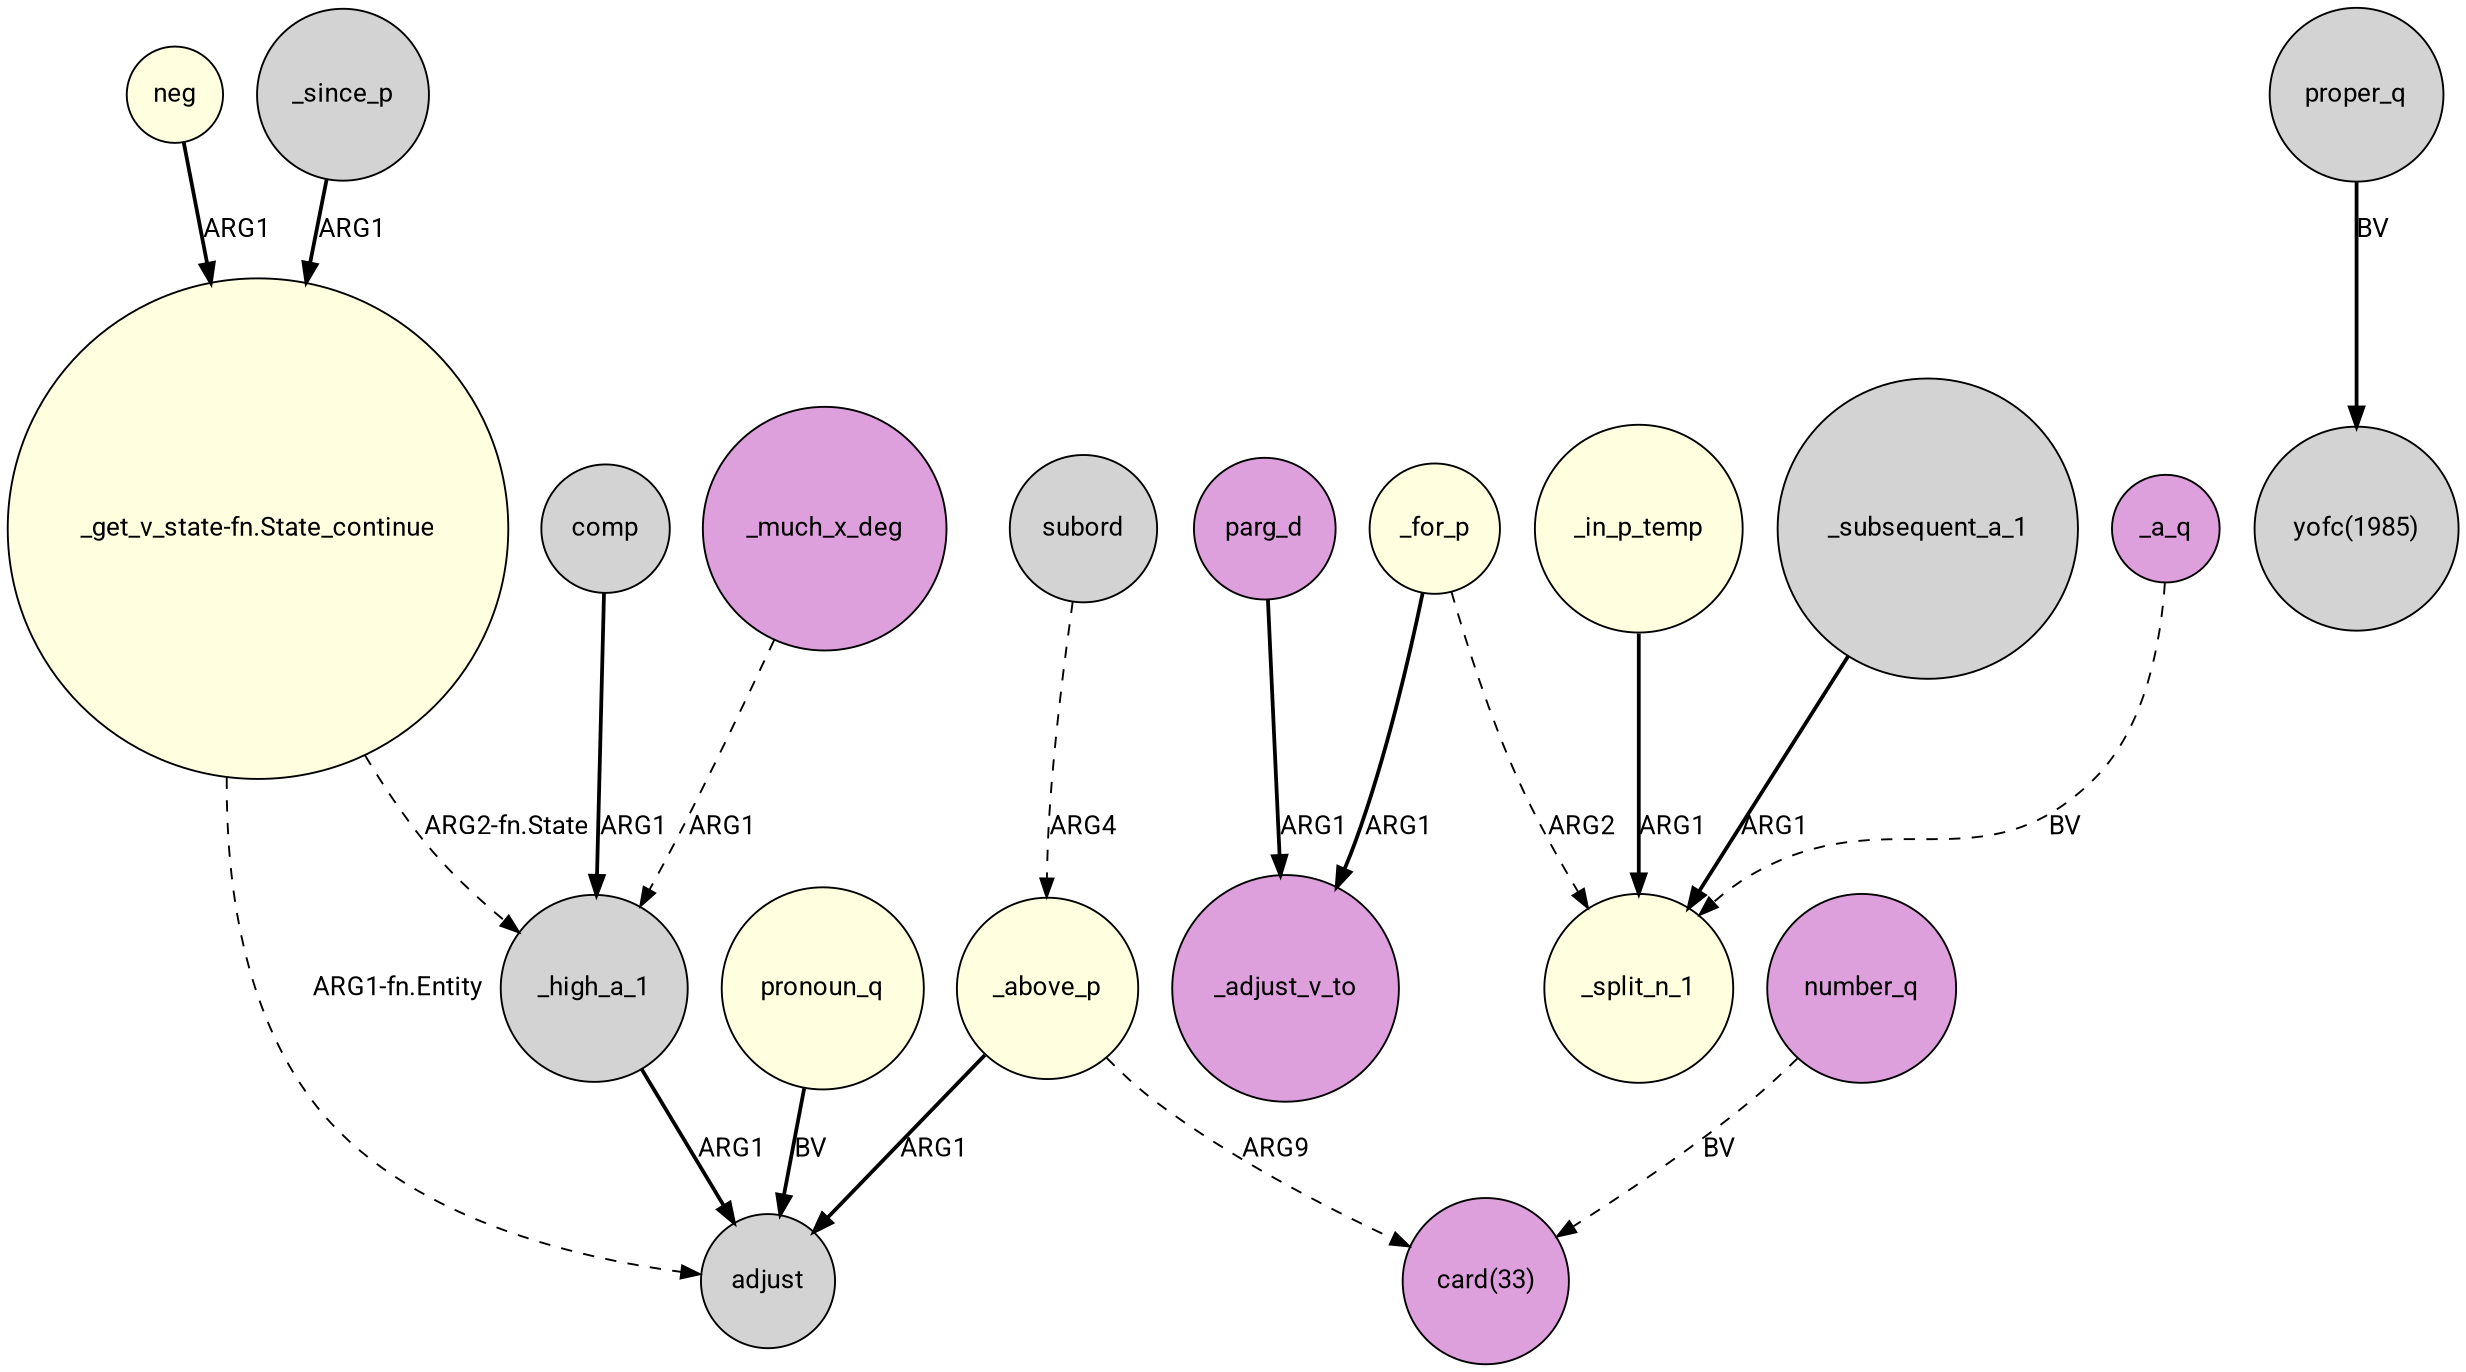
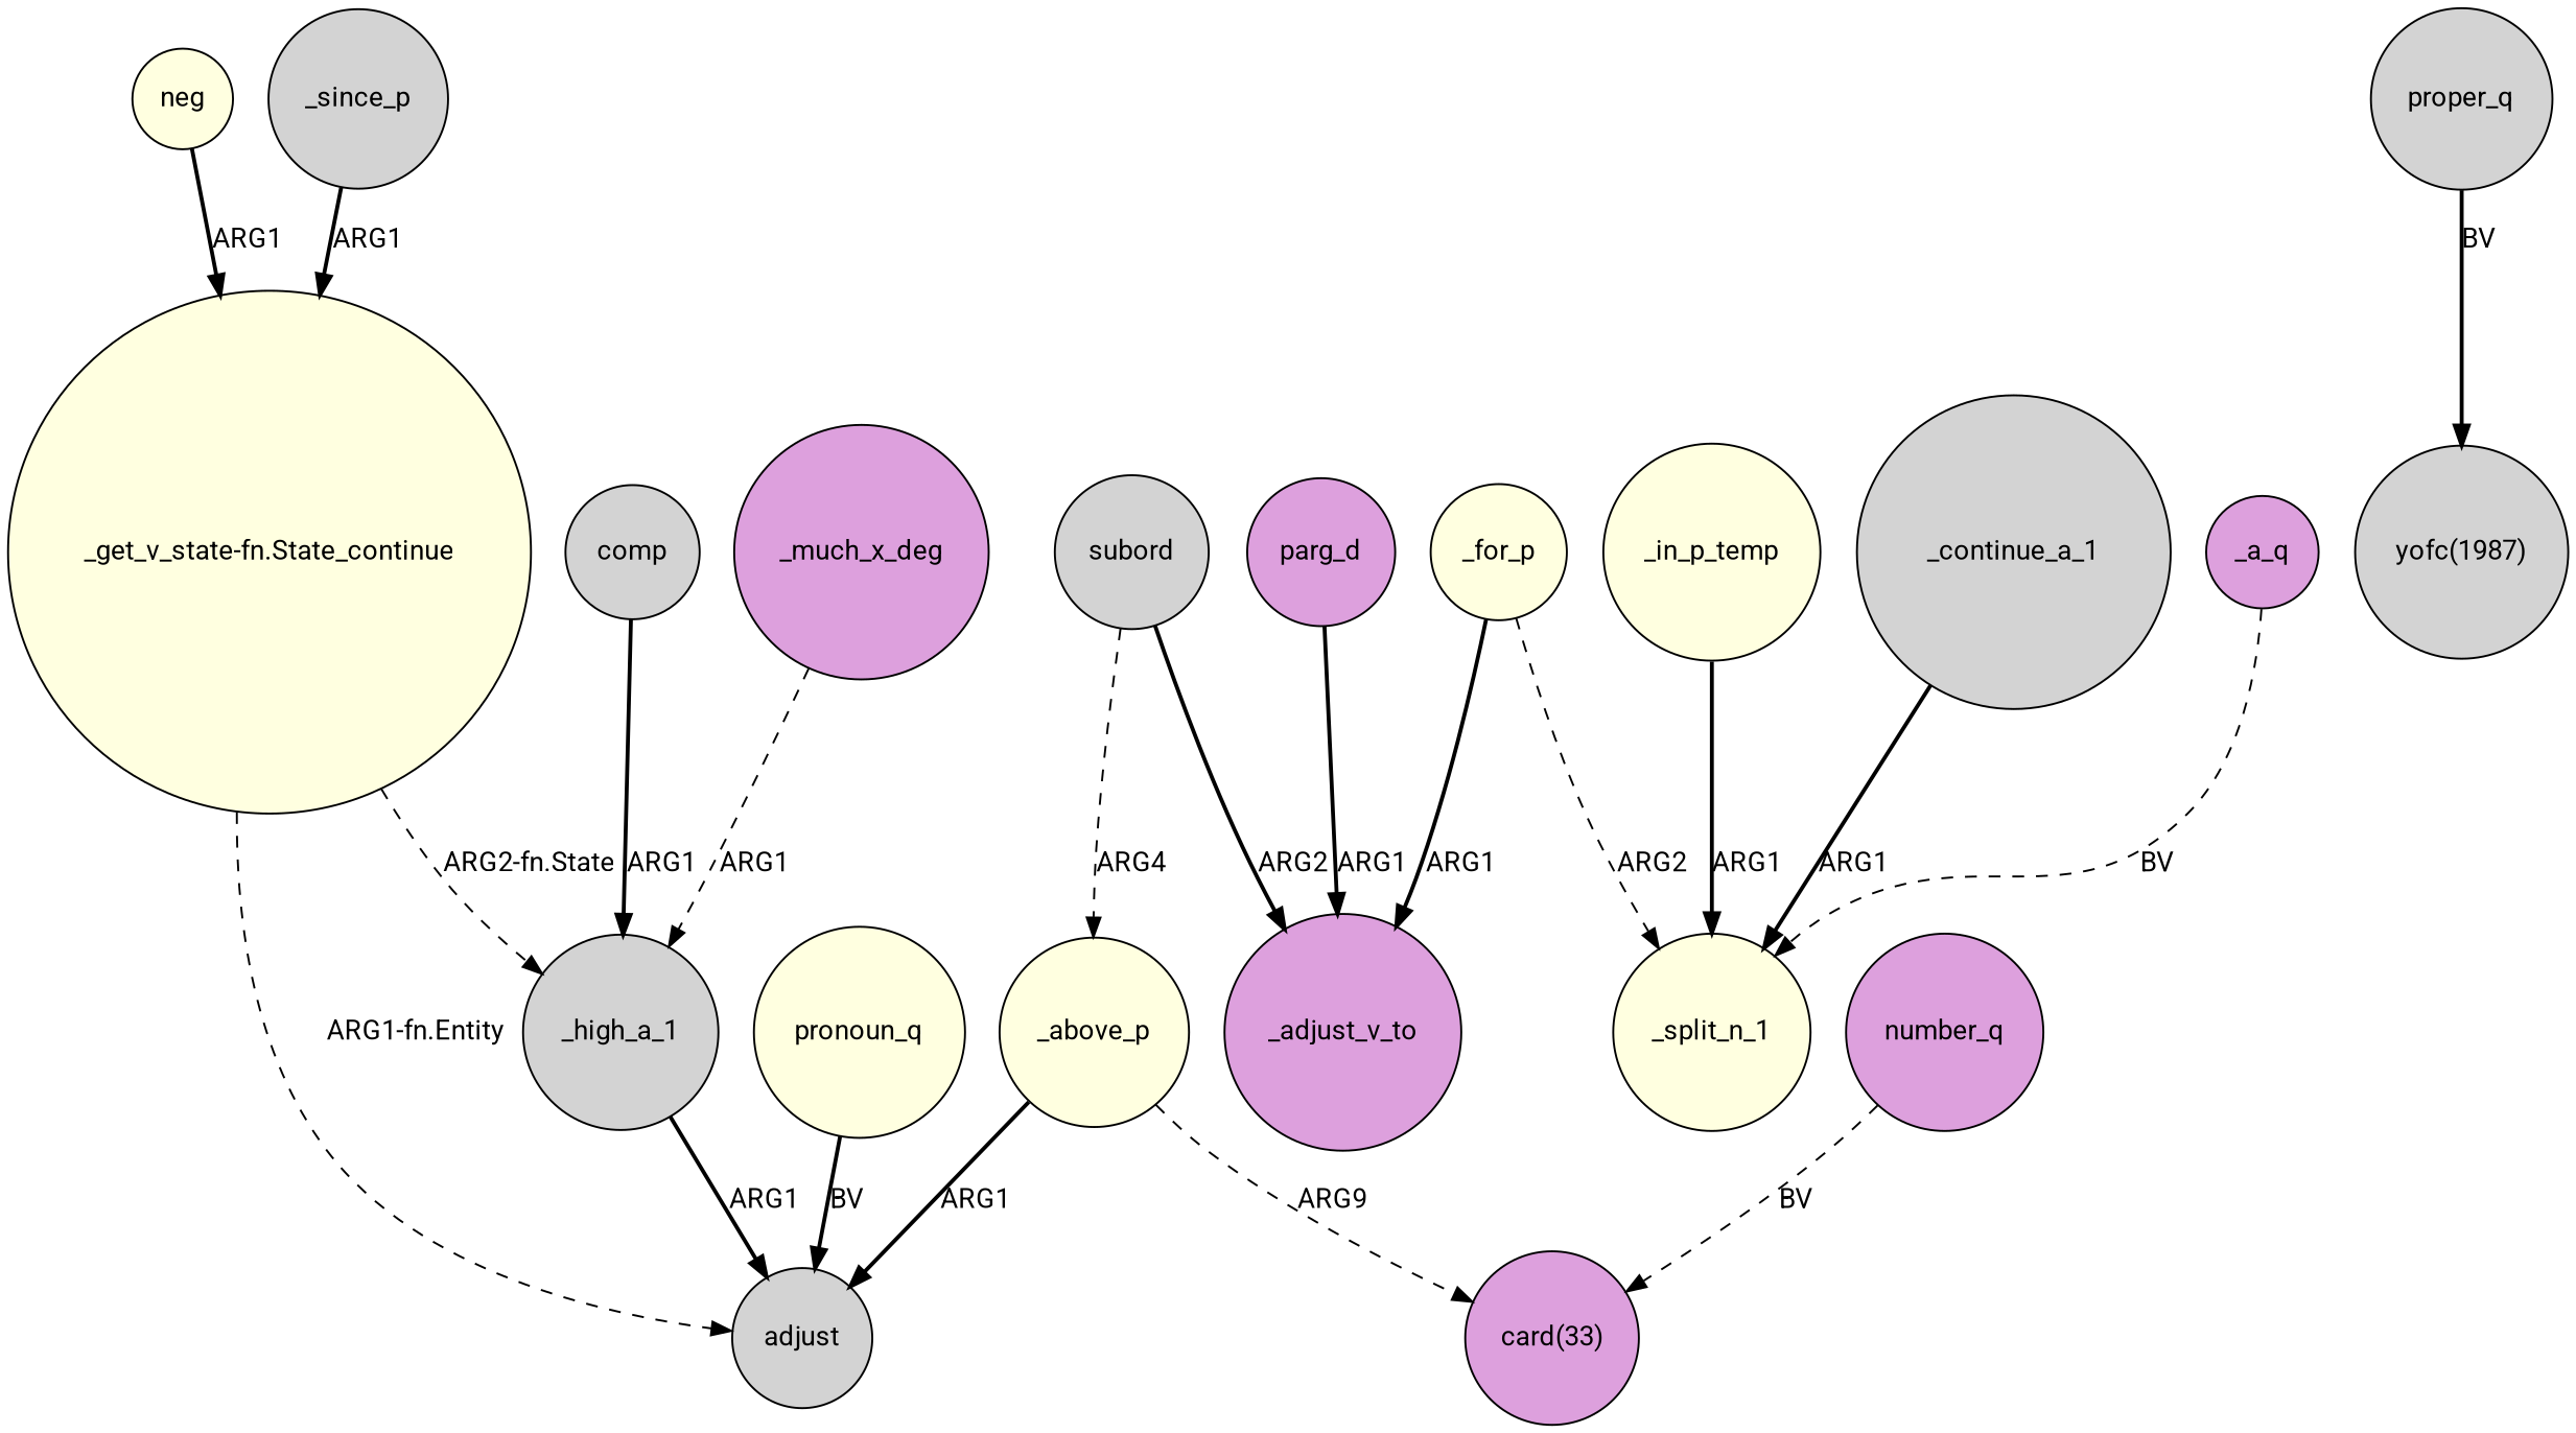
  digraph {
    fontname=Roboto
    node [fillcolor=lightgrey fontname=Roboto shape=circle style=filled]
    edge [fontname=Roboto style=bold]
    n1 [label=adjust]
    _high_a_1
    _above_p [fillcolor=lightyellow]
    "card(33)" [fillcolor=plum]
    _in_p_temp [fillcolor=lightyellow]
    _split_n_1 [fillcolor=lightyellow]
    number_q [fillcolor=plum]
    "_get_v_state-fn.State_continue" [fillcolor=lightyellow]
-   _subsequent_a_1
+   _subsequent_a_1 [label=_continue_a_1]
    _for_p [fillcolor=lightyellow]
    _adjust_v_to [fillcolor=plum]
    parg_d [fillcolor=plum]
    pronoun_q [fillcolor=lightyellow]
    subord
    proper_q
-   "yofc(1987)" [label="yofc(1985)"]
+   "yofc(1987)"
    comp
    neg [fillcolor=lightyellow]
    _a_q [fillcolor=plum]
    _much_x_deg [fillcolor=plum]
    _since_p
    _high_a_1 -> n1 [label=ARG1]
    _above_p -> n1 [label=ARG1]
    _above_p -> "card(33)" [label=ARG9 style=dashed]
    _in_p_temp -> _split_n_1 [label=ARG1]
    number_q -> "card(33)" [label=BV style=dashed]
    "_get_v_state-fn.State_continue" -> n1 [label="ARG1-fn.Entity" style=dashed]
    "_get_v_state-fn.State_continue" -> _high_a_1 [label="ARG2-fn.State" style=dashed]
    _subsequent_a_1 -> _split_n_1 [label=ARG1]
    _for_p -> _split_n_1 [label=ARG2 style=dashed]
    _for_p -> _adjust_v_to [label=ARG1]
    parg_d -> _adjust_v_to [label=ARG1]
    pronoun_q -> n1 [label=BV]
    subord -> _above_p [label=ARG4 style=dashed]
+   subord -> _adjust_v_to [label=ARG2]
    proper_q -> "yofc(1987)" [label=BV]
    comp -> _high_a_1 [label=ARG1]
    neg -> "_get_v_state-fn.State_continue" [label=ARG1]
    _a_q -> _split_n_1 [label=BV style=dashed]
    _much_x_deg -> _high_a_1 [label=ARG1 style=dashed]
    _since_p -> "_get_v_state-fn.State_continue" [label=ARG1]
  }
